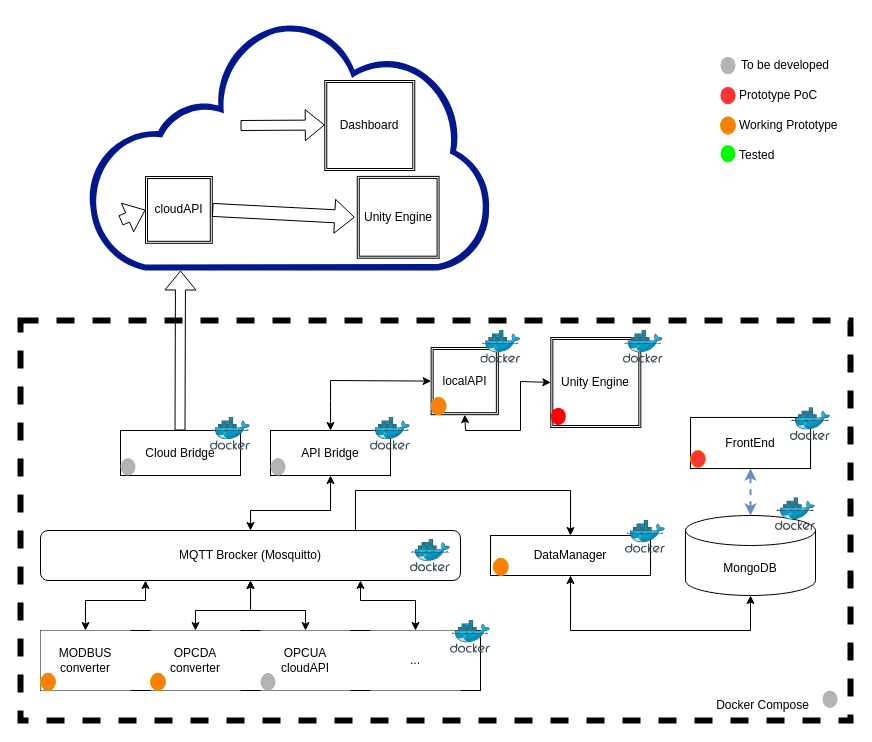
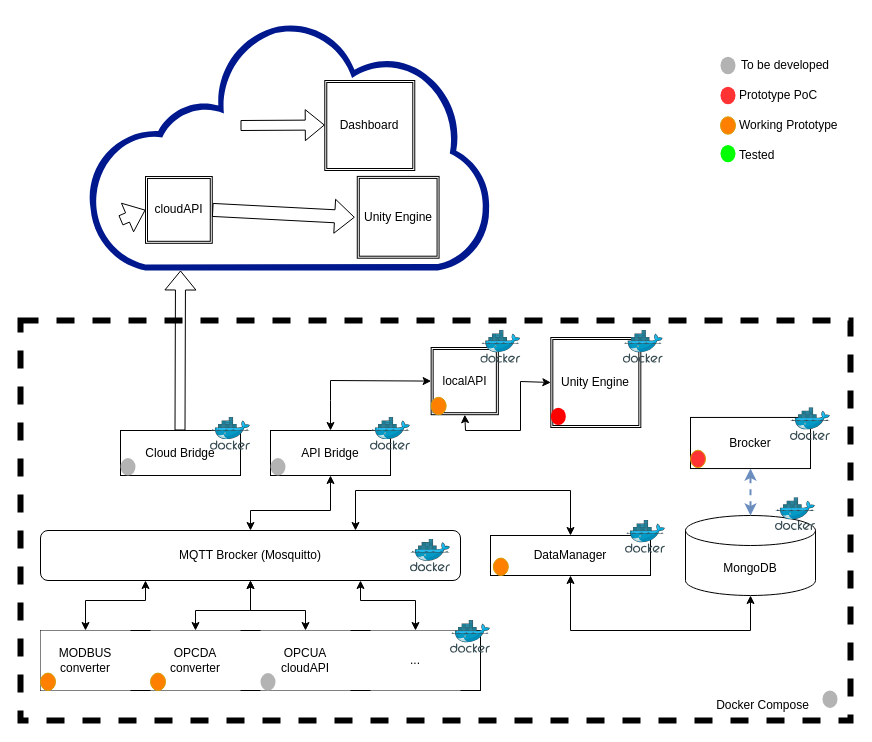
  <mxCell id="0" />
  <mxCell id="1" parent="0" />
  <mxCell id="2" value="" style="rounded=0;whiteSpace=wrap;html=1;fillColor=none;dashed=1;strokeWidth=6;" parent="1" vertex="1"><mxGeometry x="20" y="320" width="830" height="400" as="geometry" /></mxCell>
  <mxCell id="3" value="" style="rounded=0;whiteSpace=wrap;html=1;strokeColor=default;" parent="1" vertex="1"><mxGeometry x="40" y="630" width="440" height="60" as="geometry" /></mxCell>
  <mxCell id="4" value="OPCDA converter" style="rounded=0;whiteSpace=wrap;html=1;strokeColor=none;" parent="1" vertex="1"><mxGeometry x="150" y="630" width="90" height="60" as="geometry" /></mxCell>
  <mxCell id="5" value="MQTT Brocker (Mosquitto)" style="rounded=1;whiteSpace=wrap;html=1;" parent="1" vertex="1"><mxGeometry x="40" y="530" width="420" height="50" as="geometry" /></mxCell>
  <mxCell id="6" value="MODBUS converter" style="rounded=0;whiteSpace=wrap;html=1;strokeColor=none;" parent="1" vertex="1"><mxGeometry x="40" y="630" width="90" height="60" as="geometry" /></mxCell>
  <mxCell id="7" value="OPCUA cloudAPI" style="rounded=0;whiteSpace=wrap;html=1;strokeColor=none;" parent="1" vertex="1"><mxGeometry x="260" y="630" width="90" height="60" as="geometry" /></mxCell>
  <mxCell id="8" value="..." style="rounded=0;whiteSpace=wrap;html=1;strokeColor=none;" parent="1" vertex="1"><mxGeometry x="370" y="630" width="90" height="60" as="geometry" /></mxCell>
  <mxCell id="9" value="MongoDB" style="shape=cylinder3;whiteSpace=wrap;html=1;boundedLbl=1;backgroundOutline=1;size=15;" parent="1" vertex="1"><mxGeometry x="685" y="515" width="130" height="80" as="geometry" /></mxCell>
  <mxCell id="10" value="Cloud Bridge" style="rounded=0;whiteSpace=wrap;html=1;" parent="1" vertex="1"><mxGeometry x="120" y="430" width="120" height="45" as="geometry" /></mxCell>
  <mxCell id="11" value="DataManager" style="rounded=0;whiteSpace=wrap;html=1;" parent="1" vertex="1"><mxGeometry x="490" y="535" width="160" height="40" as="geometry" /></mxCell>
  <mxCell id="12" value="" style="image;sketch=0;aspect=fixed;html=1;points=[];align=center;fontSize=12;image=img/lib/mscae/Docker.svg;" parent="1" vertex="1"><mxGeometry x="410" y="538.6" width="40" height="32.8" as="geometry" /></mxCell>
  <mxCell id="13" value="" style="image;sketch=0;aspect=fixed;html=1;points=[];align=center;fontSize=12;image=img/lib/mscae/Docker.svg;" parent="1" vertex="1"><mxGeometry x="210" y="416.95" width="40" height="32.8" as="geometry" /></mxCell>
  <mxCell id="14" value="" style="image;sketch=0;aspect=fixed;html=1;points=[];align=center;fontSize=12;image=img/lib/mscae/Docker.svg;" parent="1" vertex="1"><mxGeometry x="775" y="497.2" width="40" height="32.8" as="geometry" /></mxCell>
  <mxCell id="15" value="" style="image;sketch=0;aspect=fixed;html=1;points=[];align=center;fontSize=12;image=img/lib/mscae/Docker.svg;" parent="1" vertex="1"><mxGeometry x="625" y="520" width="40" height="32.8" as="geometry" /></mxCell>
  <mxCell id="16" value="" style="sketch=0;aspect=fixed;pointerEvents=1;shadow=0;dashed=0;html=1;strokeColor=none;labelPosition=center;verticalLabelPosition=bottom;verticalAlign=top;align=center;fillColor=#00188D;shape=mxgraph.mscae.enterprise.internet_hollow" parent="1" vertex="1"><mxGeometry x="86.77" y="20" width="403.23" height="250" as="geometry" /></mxCell>
- <mxCell id="17" value="FrontEnd" style="rounded=0;whiteSpace=wrap;html=1;" parent="1" vertex="1"><mxGeometry x="690" y="416.95" width="120" height="51.1" as="geometry" /></mxCell>
+ <mxCell id="17" value="Brocker" style="rounded=0;whiteSpace=wrap;html=1;" parent="1" vertex="1"><mxGeometry x="690" y="416.95" width="120" height="51.1" as="geometry" /></mxCell>
  <mxCell id="18" value="" style="image;sketch=0;aspect=fixed;html=1;points=[];align=center;fontSize=12;image=img/lib/mscae/Docker.svg;" parent="1" vertex="1"><mxGeometry x="790" y="407.2" width="40" height="32.8" as="geometry" /></mxCell>
  <mxCell id="19" value="Dashboard" style="shape=ext;double=1;whiteSpace=wrap;html=1;aspect=fixed;" parent="1" vertex="1"><mxGeometry x="324.27" y="80" width="90" height="90" as="geometry" /></mxCell>
  <mxCell id="20" value="Unity Engine" style="shape=ext;double=1;whiteSpace=wrap;html=1;aspect=fixed;" parent="1" vertex="1"><mxGeometry x="356.77" y="175.9" width="81.8" height="81.8" as="geometry" /></mxCell>
  <mxCell id="21" value="" style="shape=flexArrow;endArrow=classic;html=1;rounded=0;entryX=0;entryY=0.5;entryDx=0;entryDy=0;" parent="1" target="31" edge="1"><mxGeometry width="50" height="50" relative="1" as="geometry"><mxPoint x="120" y="220" as="sourcePoint" /><mxPoint x="221.77" y="161.8" as="targetPoint" /></mxGeometry></mxCell>
  <mxCell id="22" value="" style="shape=flexArrow;endArrow=classic;html=1;rounded=0;entryX=0;entryY=0.5;entryDx=0;entryDy=0;" parent="1" edge="1"><mxGeometry width="50" height="50" relative="1" as="geometry"><mxPoint x="240" y="125" as="sourcePoint" /><mxPoint x="324.27" y="124.52" as="targetPoint" /></mxGeometry></mxCell>
  <mxCell id="23" value="" style="endArrow=classic;startArrow=classic;html=1;rounded=0;exitX=0.5;exitY=0;exitDx=0;exitDy=0;" parent="1" source="8" edge="1"><mxGeometry width="50" height="50" relative="1" as="geometry"><mxPoint x="400" y="620" as="sourcePoint" /><mxPoint x="360" y="580" as="targetPoint" /><Array as="points"><mxPoint x="415" y="600" /><mxPoint x="360" y="600" /></Array></mxGeometry></mxCell>
  <mxCell id="24" value="" style="endArrow=classic;startArrow=classic;html=1;rounded=0;exitX=0.5;exitY=0;exitDx=0;exitDy=0;entryX=0.5;entryY=1;entryDx=0;entryDy=0;" parent="1" source="4" target="5" edge="1"><mxGeometry width="50" height="50" relative="1" as="geometry"><mxPoint x="425" y="640" as="sourcePoint" /><mxPoint x="370" y="590" as="targetPoint" /><Array as="points"><mxPoint x="195" y="610" /><mxPoint x="250" y="610" /></Array></mxGeometry></mxCell>
  <mxCell id="25" value="" style="endArrow=classic;startArrow=classic;html=1;rounded=0;exitX=0.5;exitY=0;exitDx=0;exitDy=0;entryX=0.5;entryY=1;entryDx=0;entryDy=0;" parent="1" source="7" target="5" edge="1"><mxGeometry width="50" height="50" relative="1" as="geometry"><mxPoint x="310" y="630" as="sourcePoint" /><mxPoint x="260" y="580" as="targetPoint" /><Array as="points"><mxPoint x="305" y="610" /><mxPoint x="250" y="610" /></Array></mxGeometry></mxCell>
  <mxCell id="26" value="" style="endArrow=classic;startArrow=classic;html=1;rounded=0;exitX=0.5;exitY=0;exitDx=0;exitDy=0;entryX=0.25;entryY=1;entryDx=0;entryDy=0;" parent="1" source="6" target="5" edge="1"><mxGeometry width="50" height="50" relative="1" as="geometry"><mxPoint x="445" y="660" as="sourcePoint" /><mxPoint x="390" y="610" as="targetPoint" /><Array as="points"><mxPoint x="85" y="600" /><mxPoint x="145" y="600" /></Array></mxGeometry></mxCell>
  <mxCell id="27" value="" style="endArrow=classic;startArrow=classic;html=1;rounded=0;entryX=0.5;entryY=1;entryDx=0;entryDy=0;dashed=1;strokeWidth=2;fillColor=#dae8fc;strokeColor=#6c8ebf;exitX=0.5;exitY=0;exitDx=0;exitDy=0;exitPerimeter=0;" parent="1" source="9" target="17" edge="1"><mxGeometry width="50" height="50" relative="1" as="geometry"><mxPoint x="365" y="540" as="sourcePoint" /><mxPoint x="400" y="474" as="targetPoint" /></mxGeometry></mxCell>
- <mxCell id="28" value="" style="endArrow=none;startArrow=classic;html=1;rounded=0;exitX=0.5;exitY=0;exitDx=0;exitDy=0;entryX=0.75;entryY=0;entryDx=0;entryDy=0;" parent="1" source="11" target="5" edge="1"><mxGeometry width="50" height="50" relative="1" as="geometry"><mxPoint x="640" y="550" as="sourcePoint" /><mxPoint x="470" y="565" as="targetPoint" /><Array as="points"><mxPoint x="570" y="490" /><mxPoint x="355" y="490" /></Array></mxGeometry></mxCell>
+ <mxCell id="28" value="" style="endArrow=classic;startArrow=classic;html=1;rounded=0;exitX=0.5;exitY=0;exitDx=0;exitDy=0;entryX=0.75;entryY=0;entryDx=0;entryDy=0;" parent="1" source="11" target="5" edge="1"><mxGeometry width="50" height="50" relative="1" as="geometry"><mxPoint x="640" y="550" as="sourcePoint" /><mxPoint x="470" y="565" as="targetPoint" /><Array as="points"><mxPoint x="570" y="490" /><mxPoint x="355" y="490" /></Array></mxGeometry></mxCell>
  <mxCell id="29" value="" style="shape=flexArrow;endArrow=classic;html=1;rounded=0;" parent="1" edge="1"><mxGeometry width="50" height="50" relative="1" as="geometry"><mxPoint x="179.5" y="430" as="sourcePoint" /><mxPoint x="180" y="270" as="targetPoint" /></mxGeometry></mxCell>
  <mxCell id="30" value="Docker Compose" style="text;html=1;strokeColor=none;fillColor=none;align=center;verticalAlign=middle;whiteSpace=wrap;rounded=0;" parent="1" vertex="1"><mxGeometry x="710" y="690" width="105" height="30" as="geometry" /></mxCell>
  <mxCell id="31" value="cloudAPI" style="shape=ext;double=1;whiteSpace=wrap;html=1;aspect=fixed;" parent="1" vertex="1"><mxGeometry x="145" y="176.03" width="66.77" height="66.77" as="geometry" /></mxCell>
  <mxCell id="32" value="" style="shape=flexArrow;endArrow=classic;html=1;rounded=0;entryX=0;entryY=0.5;entryDx=0;entryDy=0;width=13;endSize=6.2;exitX=1;exitY=0.5;exitDx=0;exitDy=0;" parent="1" source="31" edge="1"><mxGeometry width="50" height="50" relative="1" as="geometry"><mxPoint x="181.77" y="226.8" as="sourcePoint" /><mxPoint x="354.27" y="216.8" as="targetPoint" /></mxGeometry></mxCell>
  <mxCell id="33" value="" style="endArrow=classic;startArrow=classic;html=1;rounded=0;entryX=0.5;entryY=1;entryDx=0;entryDy=0;exitX=0.5;exitY=1;exitDx=0;exitDy=0;exitPerimeter=0;" parent="1" source="9" target="11" edge="1"><mxGeometry width="50" height="50" relative="1" as="geometry"><mxPoint x="570" y="645" as="sourcePoint" /><mxPoint x="620" y="595" as="targetPoint" /><Array as="points"><mxPoint x="750" y="630" /><mxPoint x="570" y="630" /></Array></mxGeometry></mxCell>
  <mxCell id="34" value="API Bridge" style="rounded=0;whiteSpace=wrap;html=1;" parent="1" vertex="1"><mxGeometry x="270" y="430" width="120" height="45" as="geometry" /></mxCell>
  <mxCell id="35" value="Unity Engine" style="shape=ext;double=1;whiteSpace=wrap;html=1;aspect=fixed;" parent="1" vertex="1"><mxGeometry x="550.33" y="337" width="90" height="90" as="geometry" /></mxCell>
  <mxCell id="36" value="localAPI" style="shape=ext;double=1;whiteSpace=wrap;html=1;aspect=fixed;" parent="1" vertex="1"><mxGeometry x="430.65" y="347" width="67.2" height="67.2" as="geometry" /></mxCell>
  <mxCell id="37" value="" style="endArrow=classic;startArrow=classic;html=1;rounded=0;entryX=0.5;entryY=0;entryDx=0;entryDy=0;exitX=0.5;exitY=1;exitDx=0;exitDy=0;" parent="1" source="34" target="5" edge="1"><mxGeometry width="50" height="50" relative="1" as="geometry"><mxPoint x="190" y="485" as="sourcePoint" /><mxPoint x="155" y="540" as="targetPoint" /><Array as="points"><mxPoint x="330" y="510" /><mxPoint x="250" y="510" /></Array></mxGeometry></mxCell>
  <mxCell id="38" value="" style="endArrow=classic;startArrow=classic;html=1;rounded=0;entryX=0;entryY=0.5;entryDx=0;entryDy=0;exitX=0.5;exitY=0;exitDx=0;exitDy=0;" parent="1" source="34" target="36" edge="1"><mxGeometry width="50" height="50" relative="1" as="geometry"><mxPoint x="340" y="485" as="sourcePoint" /><mxPoint x="260" y="540" as="targetPoint" /><Array as="points"><mxPoint x="330" y="400" /><mxPoint x="330" y="380" /></Array></mxGeometry></mxCell>
  <mxCell id="39" value="" style="endArrow=classic;startArrow=classic;html=1;rounded=0;entryX=0.5;entryY=1;entryDx=0;entryDy=0;exitX=0;exitY=0.5;exitDx=0;exitDy=0;" parent="1" source="35" target="36" edge="1"><mxGeometry width="50" height="50" relative="1" as="geometry"><mxPoint x="340" y="440" as="sourcePoint" /><mxPoint x="450" y="392" as="targetPoint" /><Array as="points"><mxPoint x="520" y="381" /><mxPoint x="520" y="430" /><mxPoint x="465" y="430" /></Array></mxGeometry></mxCell>
  <mxCell id="40" value="" style="image;sketch=0;aspect=fixed;html=1;points=[];align=center;fontSize=12;image=img/lib/mscae/Docker.svg;" parent="1" vertex="1"><mxGeometry x="370" y="416.95" width="40" height="32.8" as="geometry" /></mxCell>
  <mxCell id="41" value="" style="image;sketch=0;aspect=fixed;html=1;points=[];align=center;fontSize=12;image=img/lib/mscae/Docker.svg;" parent="1" vertex="1"><mxGeometry x="480.33" y="330" width="40" height="32.8" as="geometry" /></mxCell>
  <mxCell id="42" value="" style="image;sketch=0;aspect=fixed;html=1;points=[];align=center;fontSize=12;image=img/lib/mscae/Docker.svg;" parent="1" vertex="1"><mxGeometry x="622.83" y="330" width="40" height="32.8" as="geometry" /></mxCell>
  <mxCell id="43" value="" style="ellipse;whiteSpace=wrap;html=1;fillColor=#FF3333;strokeColor=#d79b00;" parent="1" vertex="1"><mxGeometry x="690" y="449.75" width="15" height="17.4" as="geometry" /></mxCell>
  <mxCell id="44" value="" style="ellipse;whiteSpace=wrap;html=1;fillColor=#FF8000;strokeColor=#d79b00;" parent="1" vertex="1"><mxGeometry x="150" y="672.6" width="15" height="17.4" as="geometry" /></mxCell>
  <mxCell id="45" value="" style="ellipse;whiteSpace=wrap;html=1;fillColor=#FF8000;strokeColor=#d79b00;" parent="1" vertex="1"><mxGeometry x="430.65" y="396.8" width="15" height="17.4" as="geometry" /></mxCell>
  <mxCell id="46" value="" style="ellipse;whiteSpace=wrap;html=1;fillColor=#B3B3B3;strokeColor=none;" parent="1" vertex="1"><mxGeometry x="260" y="672.6" width="15" height="17.4" as="geometry" /></mxCell>
  <mxCell id="47" value="" style="ellipse;whiteSpace=wrap;html=1;fillColor=#B3B3B3;strokeColor=none;" parent="1" vertex="1"><mxGeometry x="120" y="457.6" width="15" height="17.4" as="geometry" /></mxCell>
  <mxCell id="48" value="" style="ellipse;whiteSpace=wrap;html=1;fillColor=#B3B3B3;strokeColor=none;" parent="1" vertex="1"><mxGeometry x="270" y="457.6" width="15" height="17.4" as="geometry" /></mxCell>
  <mxCell id="49" value="" style="ellipse;whiteSpace=wrap;html=1;fillColor=#FF0000;strokeColor=none;" parent="1" vertex="1"><mxGeometry x="550.33" y="407.2" width="15" height="17.4" as="geometry" /></mxCell>
  <mxCell id="50" value="" style="ellipse;whiteSpace=wrap;html=1;fillColor=#B3B3B3;strokeColor=none;" parent="1" vertex="1"><mxGeometry x="822" y="690" width="15" height="17.4" as="geometry" /></mxCell>
  <mxCell id="51" value="To be developed" style="text;html=1;strokeColor=none;fillColor=none;align=center;verticalAlign=middle;whiteSpace=wrap;rounded=0;" parent="1" vertex="1"><mxGeometry x="735" y="50" width="100" height="30" as="geometry" /></mxCell>
  <mxCell id="52" value="Prototype PoC" style="text;html=1;strokeColor=none;fillColor=none;align=left;verticalAlign=middle;whiteSpace=wrap;rounded=0;" parent="1" vertex="1"><mxGeometry x="737" y="80" width="100" height="30" as="geometry" /></mxCell>
  <mxCell id="53" value="Working Prototype" style="text;html=1;strokeColor=none;fillColor=none;align=left;verticalAlign=middle;whiteSpace=wrap;rounded=0;" parent="1" vertex="1"><mxGeometry x="737" y="110" width="113" height="30" as="geometry" /></mxCell>
  <mxCell id="54" value="Tested" style="text;html=1;strokeColor=none;fillColor=none;align=left;verticalAlign=middle;whiteSpace=wrap;rounded=0;" parent="1" vertex="1"><mxGeometry x="737" y="140" width="100" height="30" as="geometry" /></mxCell>
  <mxCell id="55" value="" style="ellipse;whiteSpace=wrap;html=1;fillColor=#FF8000;strokeColor=#d79b00;" parent="1" vertex="1"><mxGeometry x="720" y="116.3" width="15" height="17.4" as="geometry" /></mxCell>
  <mxCell id="56" value="" style="ellipse;whiteSpace=wrap;html=1;fillColor=#FF3333;strokeColor=none;" parent="1" vertex="1"><mxGeometry x="720" y="86.3" width="15" height="17.4" as="geometry" /></mxCell>
  <mxCell id="57" value="" style="ellipse;whiteSpace=wrap;html=1;fillColor=#B3B3B3;strokeColor=none;" parent="1" vertex="1"><mxGeometry x="720" y="56.3" width="15" height="17.4" as="geometry" /></mxCell>
  <mxCell id="58" value="" style="ellipse;whiteSpace=wrap;html=1;fillColor=#00FF00;strokeColor=none;" parent="1" vertex="1"><mxGeometry x="720" y="144.4" width="15" height="17.4" as="geometry" /></mxCell>
  <mxCell id="59" value="" style="image;sketch=0;aspect=fixed;html=1;points=[];align=center;fontSize=12;image=img/lib/mscae/Docker.svg;" parent="1" vertex="1"><mxGeometry x="450" y="620" width="40" height="32.8" as="geometry" /></mxCell>
  <mxCell id="60" value="" style="ellipse;whiteSpace=wrap;html=1;fillColor=#FF8000;strokeColor=#d79b00;" vertex="1" parent="1"><mxGeometry x="40" y="672.6" width="15" height="17.4" as="geometry" /></mxCell>
  <mxCell id="61" value="" style="ellipse;whiteSpace=wrap;html=1;fillColor=#FF8000;strokeColor=#d79b00;" vertex="1" parent="1"><mxGeometry x="492.83" y="557.6" width="15" height="17.4" as="geometry" /></mxCell>
